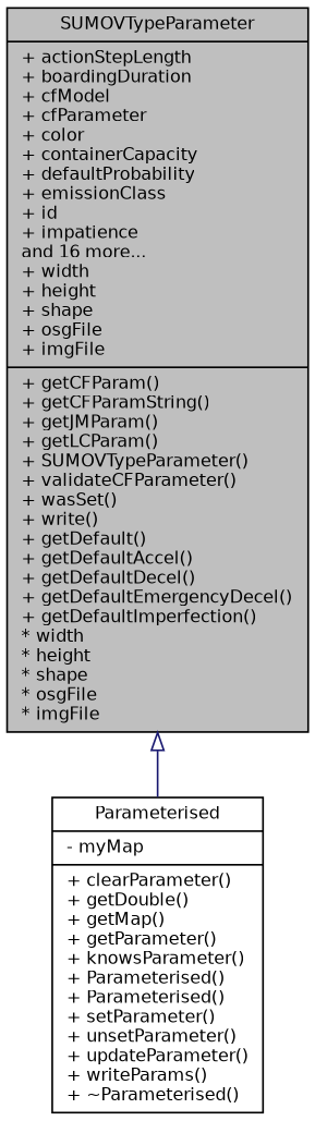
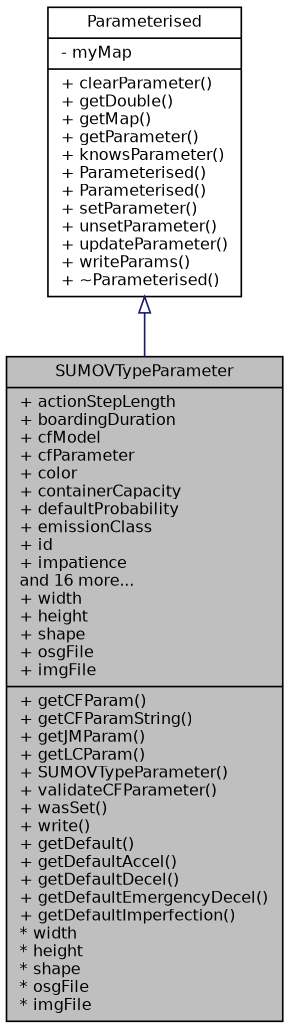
  digraph {
    node [color=black fontname=Helvetica fontsize=10 shape=record style=filled]
    n1 [fillcolor=grey75 fontcolor=black height=0.2 label="{SUMOVTypeParameter\n|+ actionStepLength\l+ boardingDuration\l+ cfModel\l+ cfParameter\l+ color\l+ containerCapacity\l+ defaultProbability\l+ emissionClass\l+ id\l+ impatience\land 16 more...\l+ width\l+ height\l+ shape\l+ osgFile\l+ imgFile\l|+ getCFParam()\l+ getCFParamString()\l+ getJMParam()\l+ getLCParam()\l+ SUMOVTypeParameter()\l+ validateCFParameter()\l+ wasSet()\l+ write()\l+ getDefault()\l+ getDefaultAccel()\l+ getDefaultDecel()\l+ getDefaultEmergencyDecel()\l+ getDefaultImperfection()\l* width\l* height\l* shape\l* osgFile\l* imgFile\l}" width=0.4]
    n2 [fillcolor=white height=0.2 label="{Parameterised\n|- myMap\l|+ clearParameter()\l+ getDouble()\l+ getMap()\l+ getParameter()\l+ knowsParameter()\l+ Parameterised()\l+ Parameterised()\l+ setParameter()\l+ unsetParameter()\l+ updateParameter()\l+ writeParams()\l+ ~Parameterised()\l}" width=0.4]
-   n1 -> n2 [arrowtail=onormal color=midnightblue dir=back fontname=Helvetica fontsize=10 labelfontname=Helvetica labelfontsize=10 style=solid]
+   n2 -> n1 [arrowtail=onormal color=midnightblue dir=back fontname=Helvetica fontsize=10 labelfontname=Helvetica labelfontsize=10 style=solid]
  }
